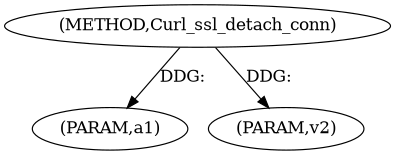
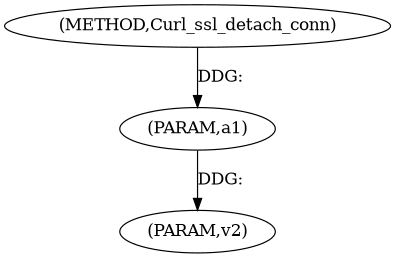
  digraph {
    n1 [label="(METHOD,Curl_ssl_detach_conn)"]
    n2 [label="(PARAM,a1)"]
    n3 [label="(PARAM,v2)"]
    n1 -> n2 [label="DDG: "]
-   n1 -> n3 [label="DDG: "]
+   n2 -> n3 [label="DDG: "]
  }
